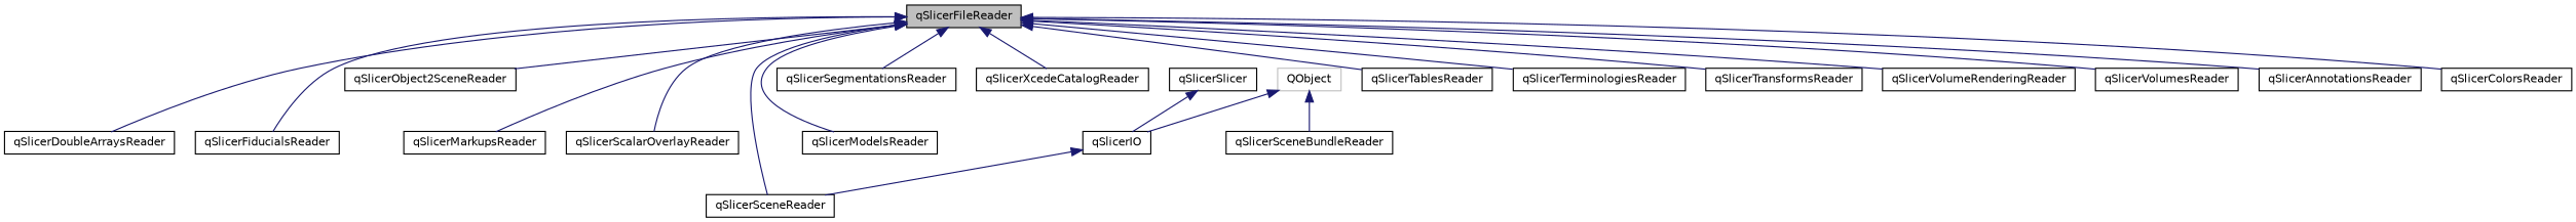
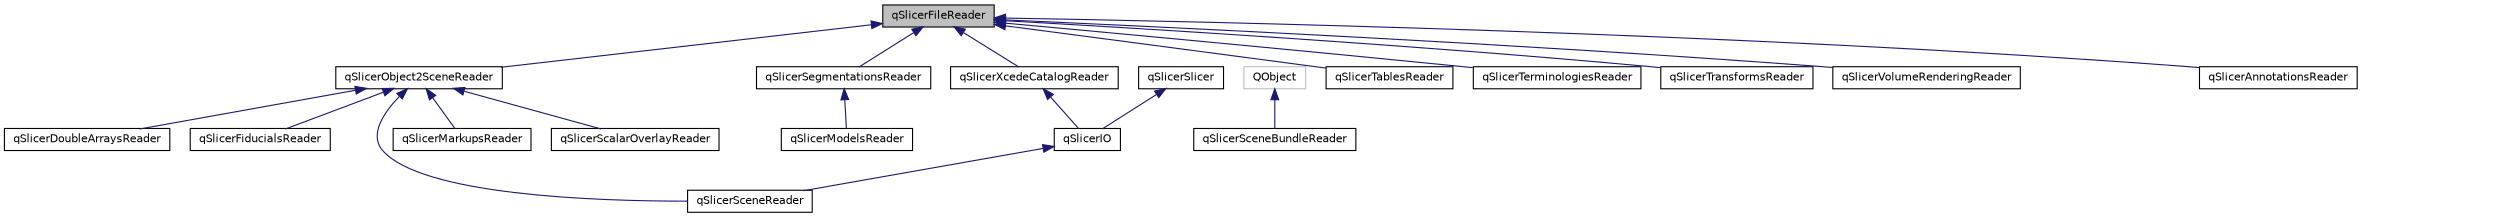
  digraph {
    rankdir=TB
    node [color=black fontname=Helvetica fontsize=10 shape=record]
    edge [color=midnightblue dir=back fontname=Helvetica fontsize=10 labelfontname=Helvetica labelfontsize=10 style=solid]
    n1 [fillcolor=grey75 fontcolor=black height=0.2 label=qSlicerFileReader style=filled width=0.4]
    n2 [height=0.2 label=qSlicerAnnotationsReader width=0.4]
-   n3 [height=0.2 label=qSlicerColorsReader width=0.4]
    n4 [height=0.2 label=qSlicerDoubleArraysReader width=0.4]
    n5 [height=0.2 label=qSlicerFiducialsReader width=0.4]
    n6 [height=0.2 label=qSlicerMarkupsReader width=0.4]
    n7 [height=0.2 label=qSlicerModelsReader width=0.4]
    n8 [height=0.2 label=qSlicerScalarOverlayReader width=0.4]
    n9 [height=0.2 label=qSlicerSceneReader width=0.4]
    n10 [height=0.2 label=qSlicerSegmentationsReader width=0.4]
    n11 [height=0.2 label=qSlicerObject2SceneReader width=0.4]
    n12 [height=0.2 label=qSlicerTablesReader width=0.4]
    n13 [height=0.2 label=qSlicerTerminologiesReader width=0.4]
    n14 [height=0.2 label=qSlicerTransformsReader width=0.4]
    n15 [height=0.2 label=qSlicerVolumeRenderingReader width=0.4]
-   n16 [height=0.2 label=qSlicerVolumesReader width=0.4]
    n17 [height=0.2 label=qSlicerXcedeCatalogReader width=0.4]
    n18 [height=0.2 label=qSlicerSceneBundleReader width=0.4]
    n19 [height=0.2 label=qSlicerIO width=0.4]
    n20 [color=grey75 height=0.2 label=QObject width=0.4]
    n21 [height=0.2 label=qSlicerSlicer width=0.4]
    n1 -> n2
-   n1 -> n3
-   n1 -> n4
-   n1 -> n5
-   n1 -> n6
-   n1 -> n7
-   n1 -> n8
-   n1 -> n9
+   n11 -> n4
+   n11 -> n5
+   n11 -> n6
+   n10 -> n7
+   n11 -> n8
+   n11 -> n9
    n1 -> n10
    n1 -> n11
    n1 -> n12
    n1 -> n13
    n1 -> n14
    n1 -> n15
-   n1 -> n16
    n1 -> n17
    n19 -> n9
    n20 -> n18
-   n20 -> n19
+   n17 -> n19
    n21 -> n19
  }
